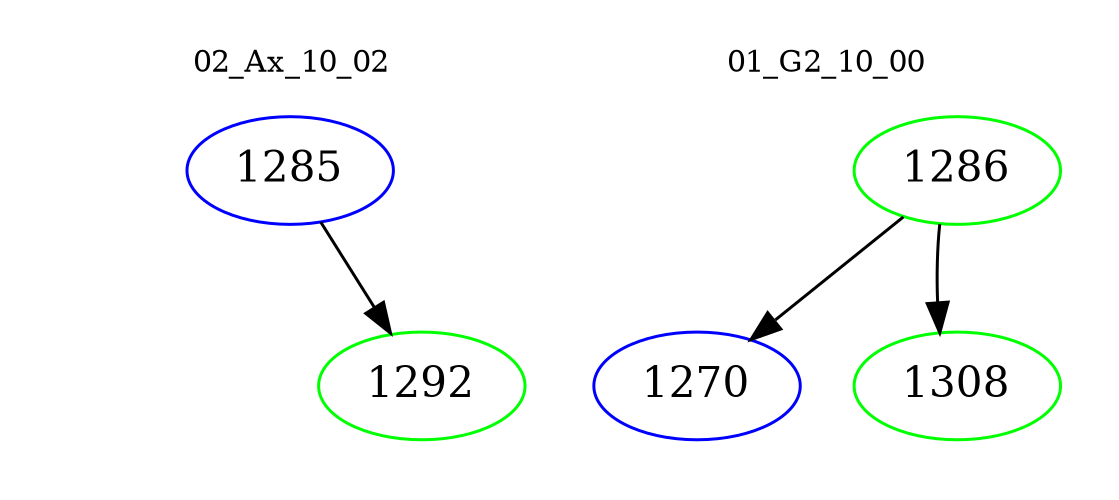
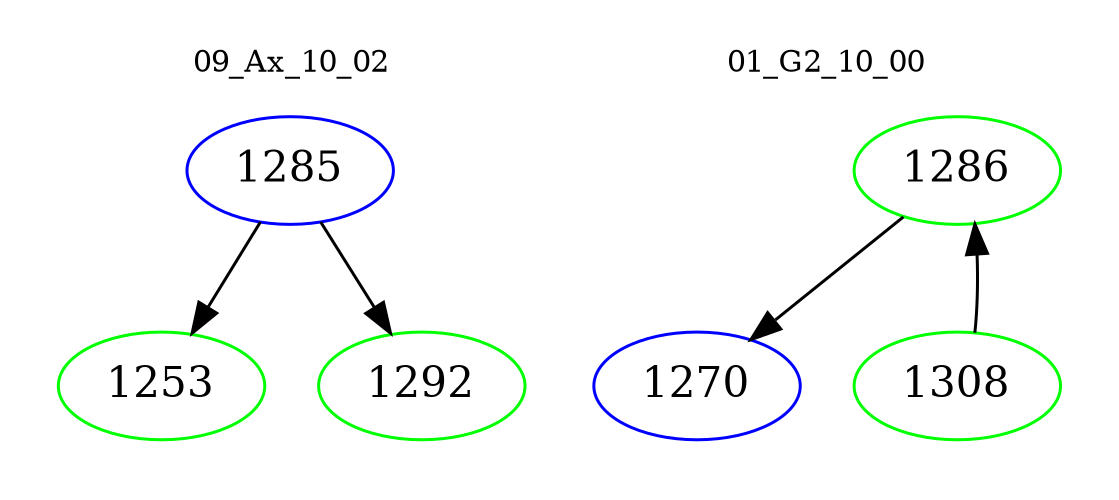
  digraph {
    node [color=green]
    edge [color=black]
    n1 [color=blue label=1285]
+   n2 [label=1253]
    n3 [label=1292]
    n4 [label=1286]
    n5 [color=blue label=1270]
    n6 [label=1308]
    subgraph cluster_1 {
      color=white
      fontsize=10
-     label="02_Ax_10_02"
+     label="09_Ax_10_02"
      n1
+     n2
      n3
    }
    subgraph cluster_2 {
      color=white
      fontsize=10
      label="01_G2_10_00"
      n4
      n5
      n6
    }
+   n1 -> n2
    n1 -> n3
    n4 -> n5
-   n4 -> n6
+   n6 -> n4
  }
